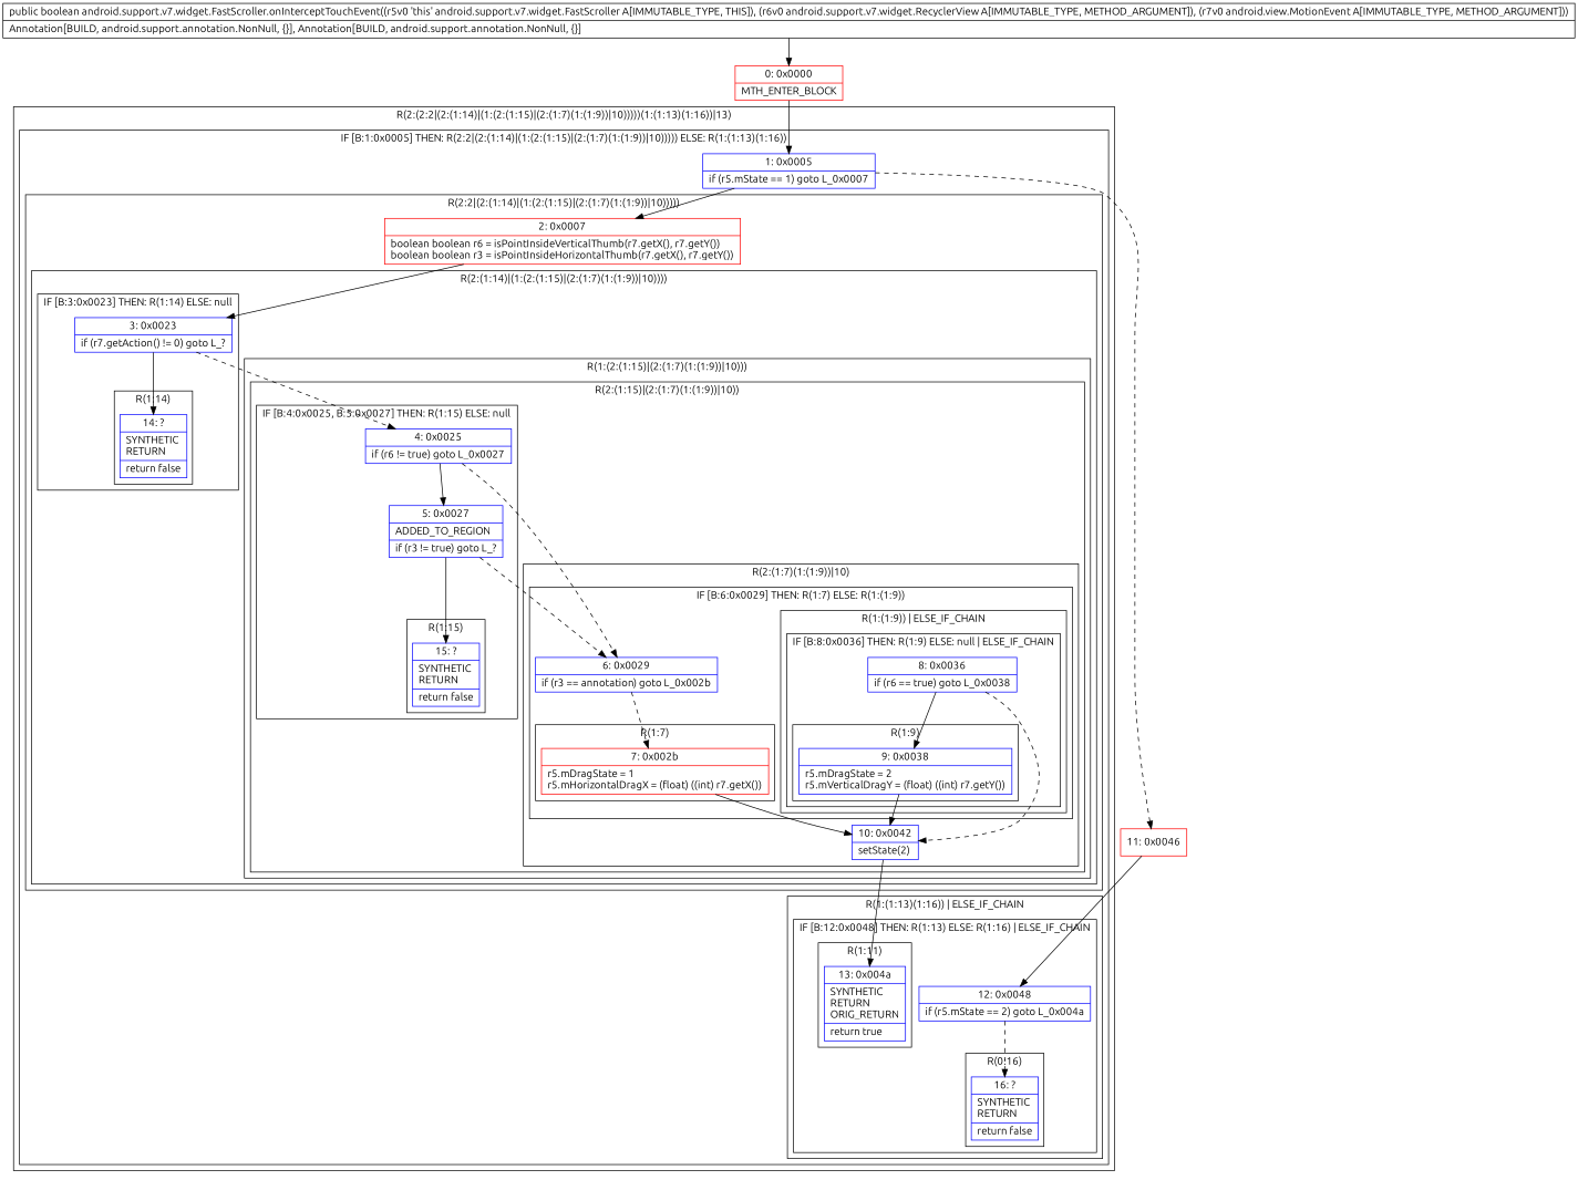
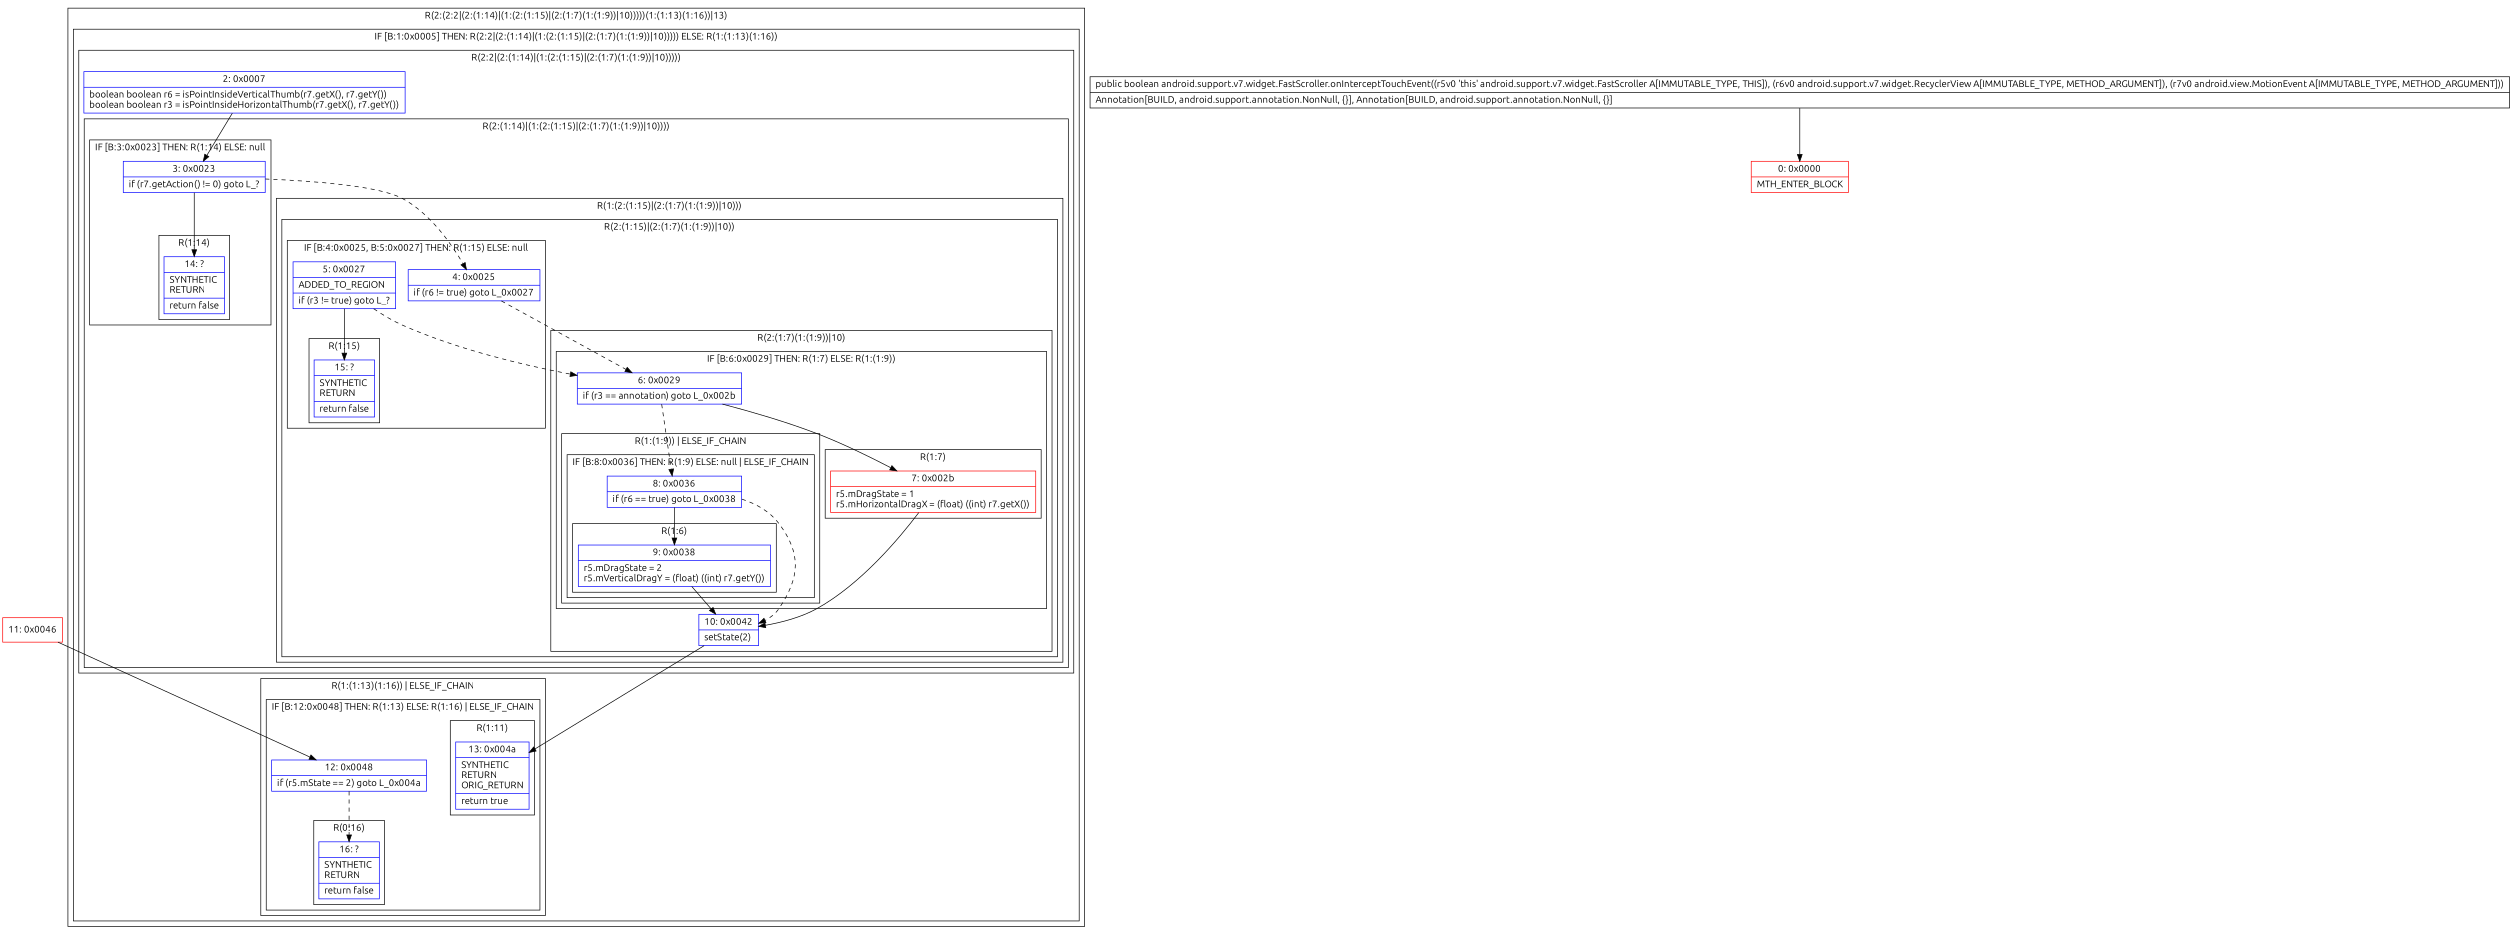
  digraph {
    fontname=Ubuntu
    node [color=blue fontname=Ubuntu shape=record]
    edge [fontname=Ubuntu]
    n1 [label="{14\:\ ?|SYNTHETIC\lRETURN\l|return false\l}"]
    n2 [label="{3\:\ 0x0023|if (r7.getAction() != 0) goto L_?\l}"]
    n3 [label="{15\:\ ?|SYNTHETIC\lRETURN\l|return false\l}"]
    n4 [label="{4\:\ 0x0025|if (r6 != true) goto L_0x0027\l}"]
    n5 [label="{5\:\ 0x0027|ADDED_TO_REGION\l|if (r3 != true) goto L_?\l}"]
    n6 [color=red label="{7\:\ 0x002b|r5.mDragState = 1\lr5.mHorizontalDragX = (float) ((int) r7.getX())\l}"]
    n7 [label="{9\:\ 0x0038|r5.mDragState = 2\lr5.mVerticalDragY = (float) ((int) r7.getY())\l}"]
    n8 [label="{8\:\ 0x0036|if (r6 == true) goto L_0x0038\l}"]
    n9 [label="{6\:\ 0x0029|if (r3 == annotation) goto L_0x002b\l}"]
    n10 [label="{10\:\ 0x0042|setState(2)\l}"]
-   n11 [color=red label="{2\:\ 0x0007|boolean boolean r6 = isPointInsideVerticalThumb(r7.getX(), r7.getY())\lboolean boolean r3 = isPointInsideHorizontalThumb(r7.getX(), r7.getY())\l}"]
+   n11 [label="{2\:\ 0x0007|boolean boolean r6 = isPointInsideVerticalThumb(r7.getX(), r7.getY())\lboolean boolean r3 = isPointInsideHorizontalThumb(r7.getX(), r7.getY())\l}"]
    n12 [label="{13\:\ 0x004a|SYNTHETIC\lRETURN\lORIG_RETURN\l|return true\l}"]
    n13 [label="{16\:\ ?|SYNTHETIC\lRETURN\l|return false\l}"]
    n14 [label="{12\:\ 0x0048|if (r5.mState == 2) goto L_0x004a\l}"]
-   n15 [label="{1\:\ 0x0005|if (r5.mState == 1) goto L_0x0007\l}"]
    n16 [color=red label="{11\:\ 0x0046}"]
    n17 [color=red label="{0\:\ 0x0000|MTH_ENTER_BLOCK\l}"]
    n18 [label="{public boolean android.support.v7.widget.FastScroller.onInterceptTouchEvent((r5v0 'this' android.support.v7.widget.FastScroller A[IMMUTABLE_TYPE, THIS]), (r6v0 android.support.v7.widget.RecyclerView A[IMMUTABLE_TYPE, METHOD_ARGUMENT]), (r7v0 android.view.MotionEvent A[IMMUTABLE_TYPE, METHOD_ARGUMENT]))  | Annotation[BUILD, android.support.annotation.NonNull, \{\}], Annotation[BUILD, android.support.annotation.NonNull, \{\}]\l}" color=""]
    subgraph cluster_1 {
      label="R(2:(2:2|(2:(1:14)|(1:(2:(1:15)|(2:(1:7)(1:(1:9))|10)))))(1:(1:13)(1:16))|13)"
      subgraph cluster_2 {
        label="IF [B:1:0x0005] THEN: R(2:2|(2:(1:14)|(1:(2:(1:15)|(2:(1:7)(1:(1:9))|10))))) ELSE: R(1:(1:13)(1:16))"
-       n15
        subgraph cluster_3 {
          label="R(2:2|(2:(1:14)|(1:(2:(1:15)|(2:(1:7)(1:(1:9))|10)))))"
          n11
          subgraph cluster_4 {
            label="R(2:(1:14)|(1:(2:(1:15)|(2:(1:7)(1:(1:9))|10))))"
            subgraph cluster_5 {
              label="IF [B:3:0x0023] THEN: R(1:14) ELSE: null"
              n2
              subgraph cluster_6 {
                label="R(1:14)"
                n1
              }
            }
            subgraph cluster_7 {
              label="R(1:(2:(1:15)|(2:(1:7)(1:(1:9))|10)))"
              subgraph cluster_8 {
                label="R(2:(1:15)|(2:(1:7)(1:(1:9))|10))"
                subgraph cluster_9 {
                  label="IF [B:4:0x0025, B:5:0x0027] THEN: R(1:15) ELSE: null"
                  n4
                  n5
                  subgraph cluster_10 {
                    label="R(1:15)"
                    n3
                  }
                }
                subgraph cluster_11 {
                  label="R(2:(1:7)(1:(1:9))|10)"
                  n10
                  subgraph cluster_12 {
                    label="IF [B:6:0x0029] THEN: R(1:7) ELSE: R(1:(1:9))"
                    n9
                    subgraph cluster_13 {
                      label="R(1:7)"
                      n6
                    }
                    subgraph cluster_14 {
                      label="R(1:(1:9)) | ELSE_IF_CHAIN\l"
                      subgraph cluster_15 {
                        label="IF [B:8:0x0036] THEN: R(1:9) ELSE: null | ELSE_IF_CHAIN\l"
                        n8
                        subgraph cluster_16 {
-                         label="R(1:9)"
+                         label="R(1:6)"
                          n7
                        }
                      }
                    }
                  }
                }
              }
            }
          }
        }
        subgraph cluster_17 {
          label="R(1:(1:13)(1:16)) | ELSE_IF_CHAIN\l"
          subgraph cluster_18 {
            label="IF [B:12:0x0048] THEN: R(1:13) ELSE: R(1:16) | ELSE_IF_CHAIN\l"
            n14
            subgraph cluster_19 {
              label="R(1:11)"
              n12
            }
            subgraph cluster_20 {
              label="R(0:16)"
              n13
            }
          }
        }
      }
    }
    n2 -> n1
    n2 -> n4 [style=dashed]
-   n4 -> n5
    n4 -> n9 [style=dashed]
    n5 -> n3
    n5 -> n9 [style=dashed]
    n6 -> n10
    n7 -> n10
    n8 -> n7
    n8 -> n10 [style=dashed]
-   n9 -> n6 [style=dashed]
+   n9 -> n6
+   n9 -> n8 [style=dashed]
    n10 -> n12
    n11 -> n2
    n14 -> n13 [style=dashed]
-   n15 -> n11
-   n15 -> n16 [style=dashed]
    n16 -> n14
-   n17 -> n15
    n18 -> n17
  }
